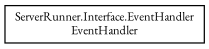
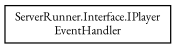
  digraph {
    rankdir=LR
    fontname="EB Garamond"
-   n1 [color=black fillcolor=white fontname="EB Garamond" fontsize=10 height=0.2 label="ServerRunner.Interface.EventHandler\lEventHandler" shape=record style=filled width=0.4]
+   n1 [color=black fillcolor=white fontname="EB Garamond" fontsize=10 height=0.2 label="ServerRunner.Interface.IPlayer\lEventHandler" shape=record style=filled width=0.4]
  }
